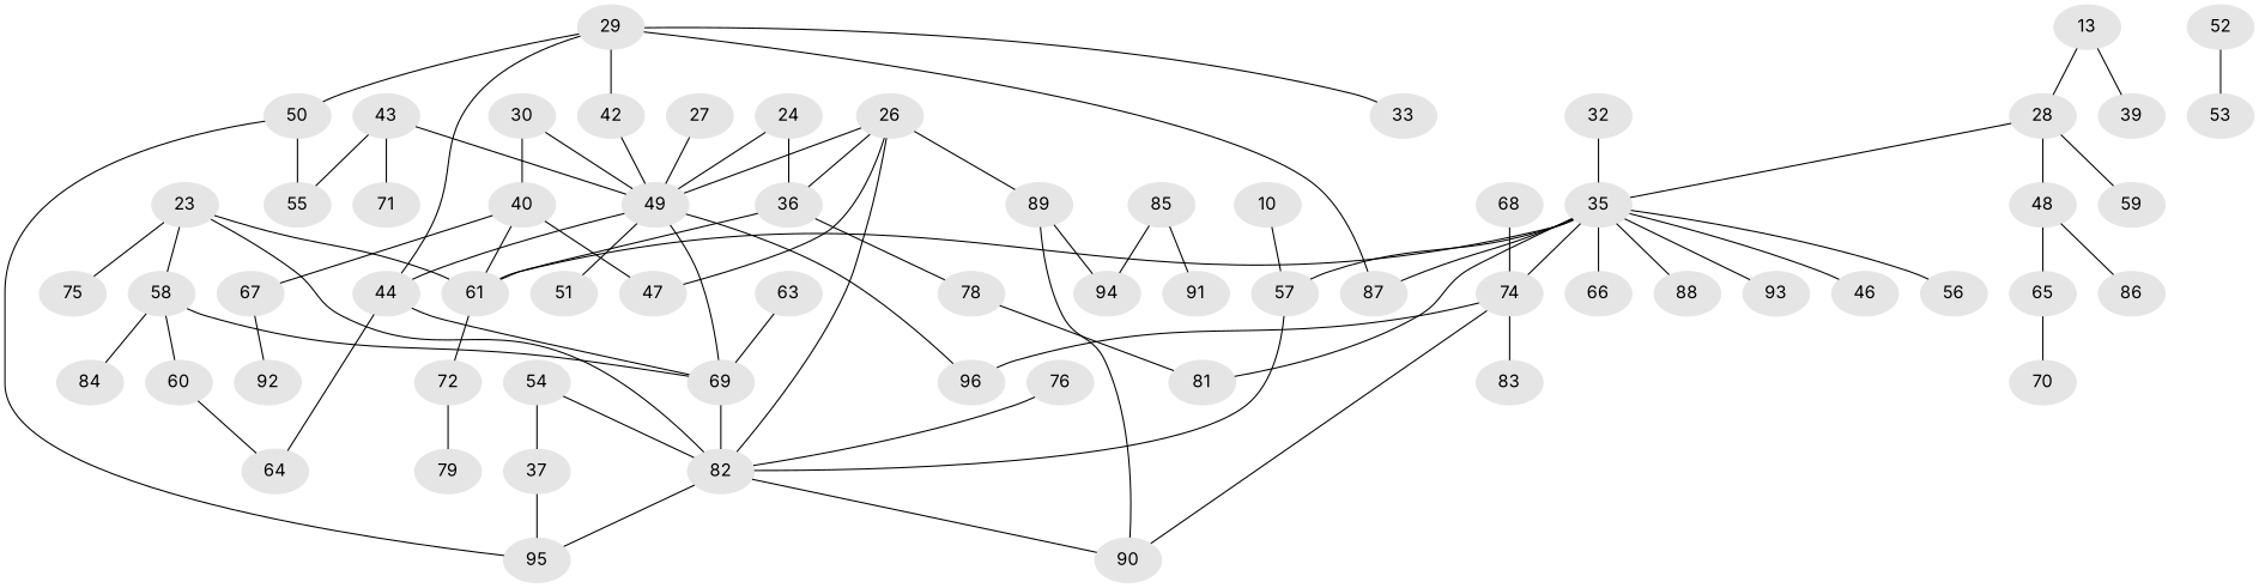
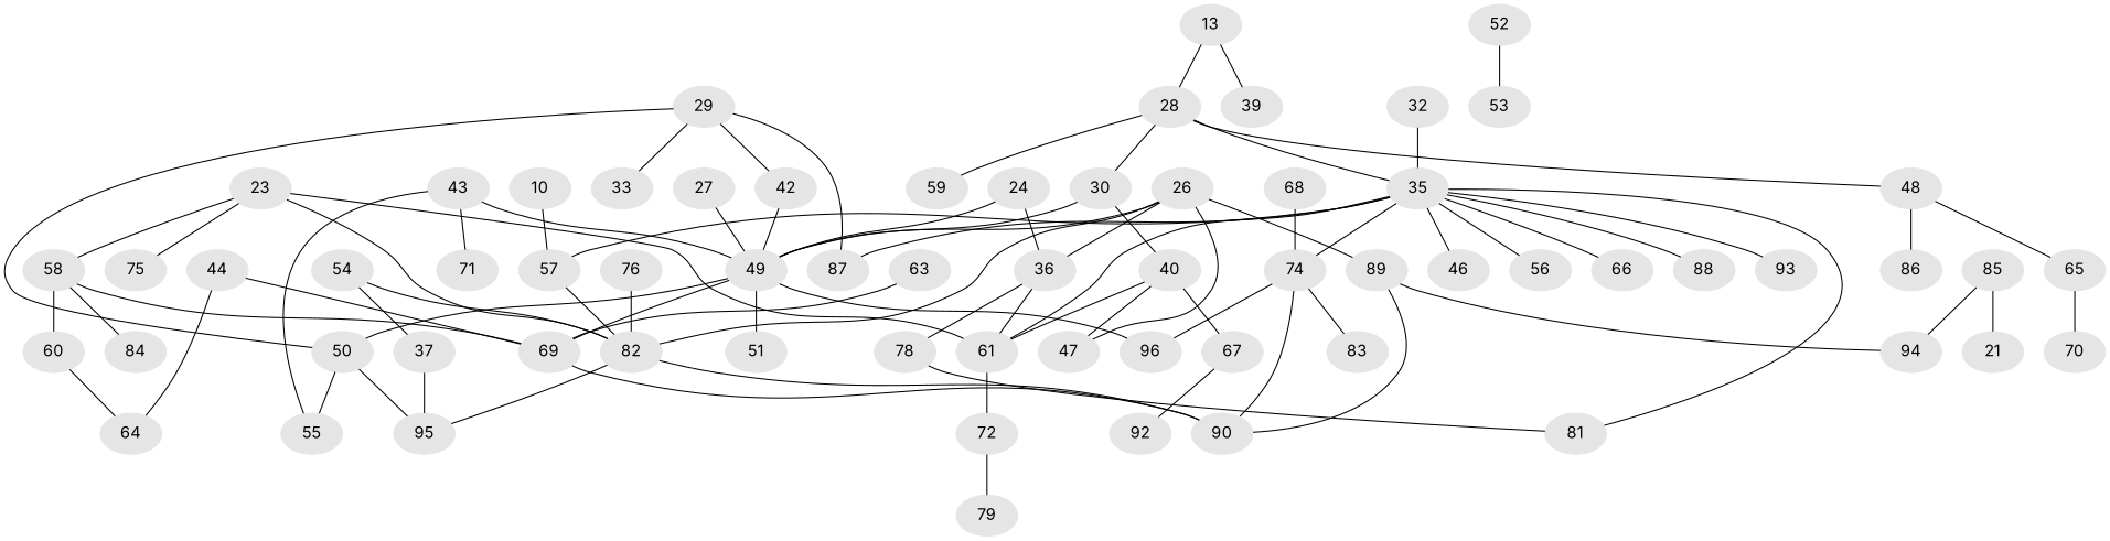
  graph {
    fontname=Inter
    node [color=gray90 fontname=Inter style=filled]
    edge [fontname=Inter]
    57 [super="+18"]
    82 [super="+16+19+73+80"]
    10
    28 [super="+12"]
    30
    35 [super="+14+23"]
    48
    59
    13
    39
    58 [super="+38"]
    69 [super="+4"]
    60
    84
    n15 [label=23]
    61
    75
    72
    90
    95
    24
    36
    49 [super="+11+21"]
    78
    50 [super="+31"]
    51
    96
    26 [super="+15"]
    47
    89
    94
    27
    40 [super="+37+34"]
    87
    46
    56
    66
    74 [super="+45"]
    81
    88
    93
    65
    86
    29 [super="+17"]
    33
    42
    44 [super="+7"]
    64
    55
    67
    32
    52 [super="+20"]
    53
    83
    92
    43 [super="+25"]
    71
    70
    54
    n60 [label=37]
    85
-   91
+   91 [label=21]
    79
    63
    68
    76
    57 -- 82
    82 -- 90
    82 -- 95
    10 -- 57
+   28 -- 30
    28 -- 35
    28 -- 48
    28 -- 59
    30 -- 49
    30 -- 40
    35 -- 57 [weight=2]
    35 -- 61
    35 -- 87
    35 -- 46
    35 -- 56
    35 -- 66
    35 -- 74
    35 -- 81
    35 -- 88
    35 -- 93
    48 -- 65
    48 -- 86
    13 -- 28
    13 -- 39
    58 -- 69
    58 -- 60
    58 -- 84
-   69 -- 82 [weight=2]
+   69 -- 90 [weight=2]
    60 -- 64
    n15 -- 82
    n15 -- 58
    n15 -- 61
    n15 -- 75
    61 -- 72
    72 -- 79
    24 -- 36
    24 -- 49
    36 -- 61
    36 -- 78
    49 -- 69
-   49 -- 44
+   49 -- 50
    49 -- 51
    49 -- 96
    78 -- 81
    50 -- 95
    50 -- 55
    26 -- 82 [weight=2]
    26 -- 36
    26 -- 49
    26 -- 47
    26 -- 89
    89 -- 90
    89 -- 94
    27 -- 49
    40 -- 61
    40 -- 47
    40 -- 67
    74 -- 90
    74 -- 96
    74 -- 83
    65 -- 70
    29 -- 50
    29 -- 87
    29 -- 33
    29 -- 42
-   29 -- 44
    42 -- 49
    44 -- 69
    44 -- 64
    67 -- 92
    32 -- 35
    52 -- 53
    43 -- 49
    43 -- 55
    43 -- 71
    54 -- 82 [weight=2]
    54 -- n60
    n60 -- 95
    85 -- 94
    85 -- 91
    63 -- 69
    68 -- 74
    76 -- 82
  }
